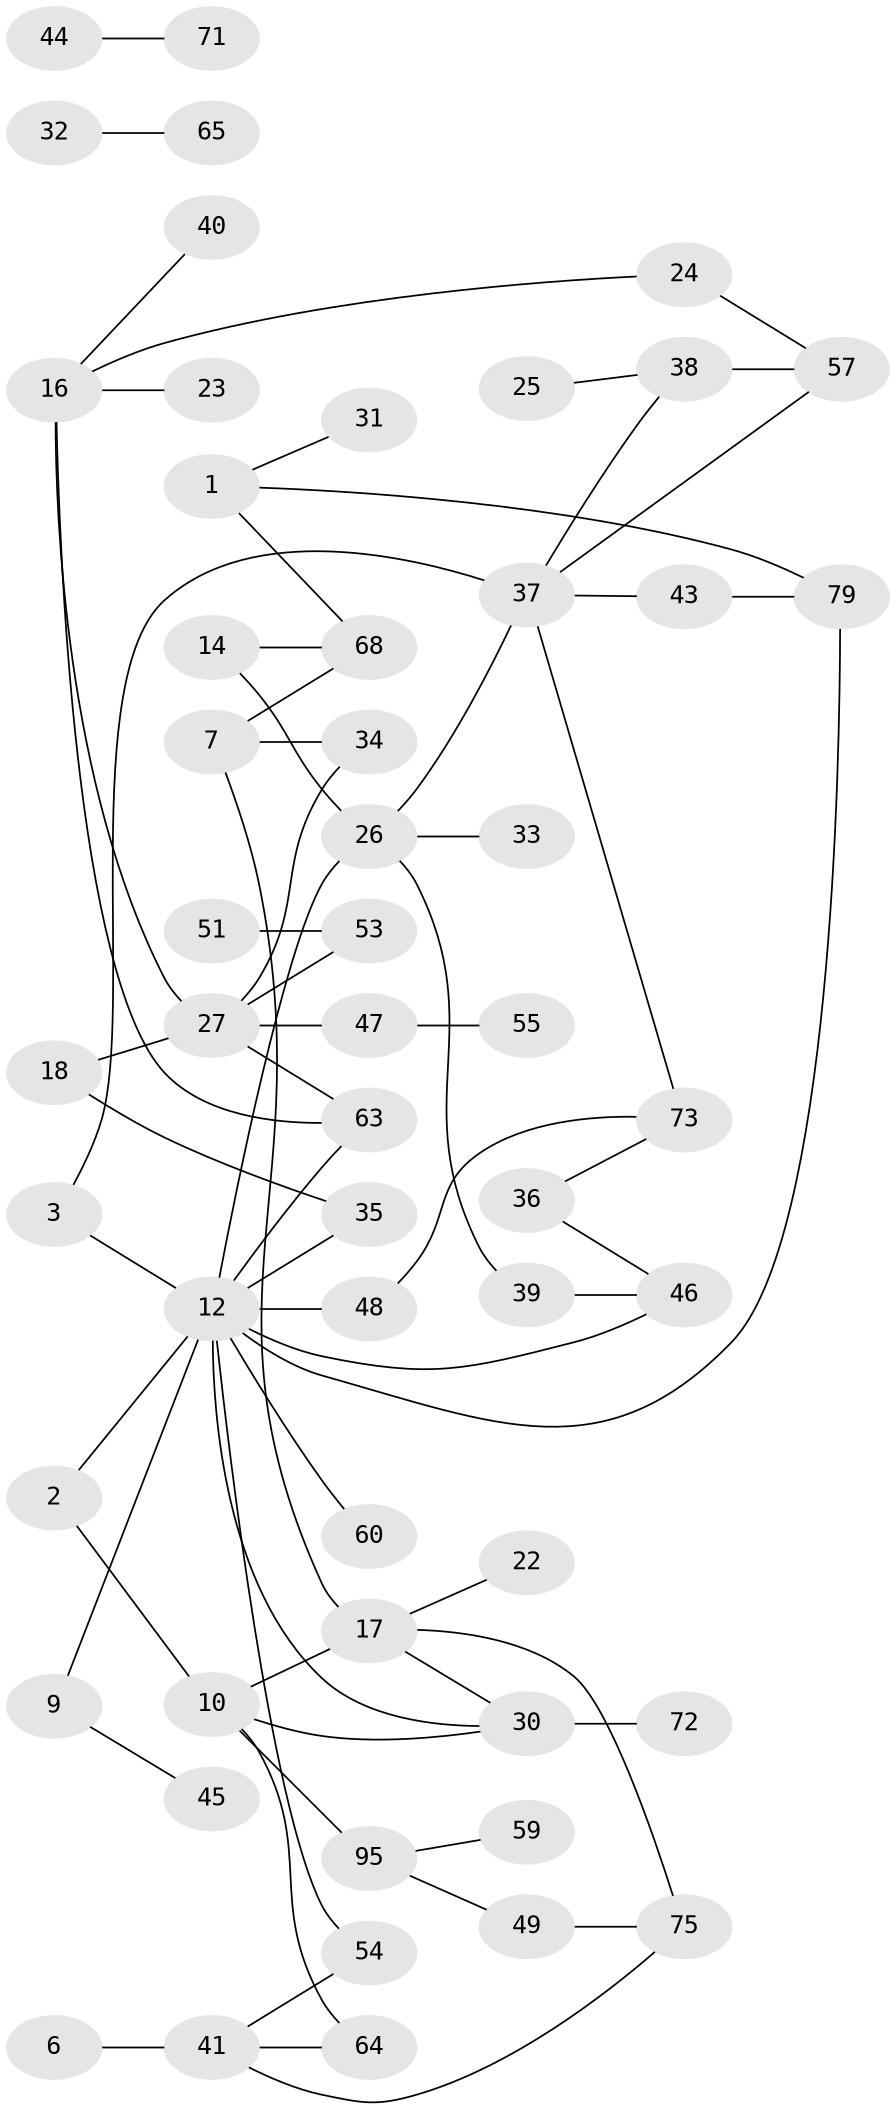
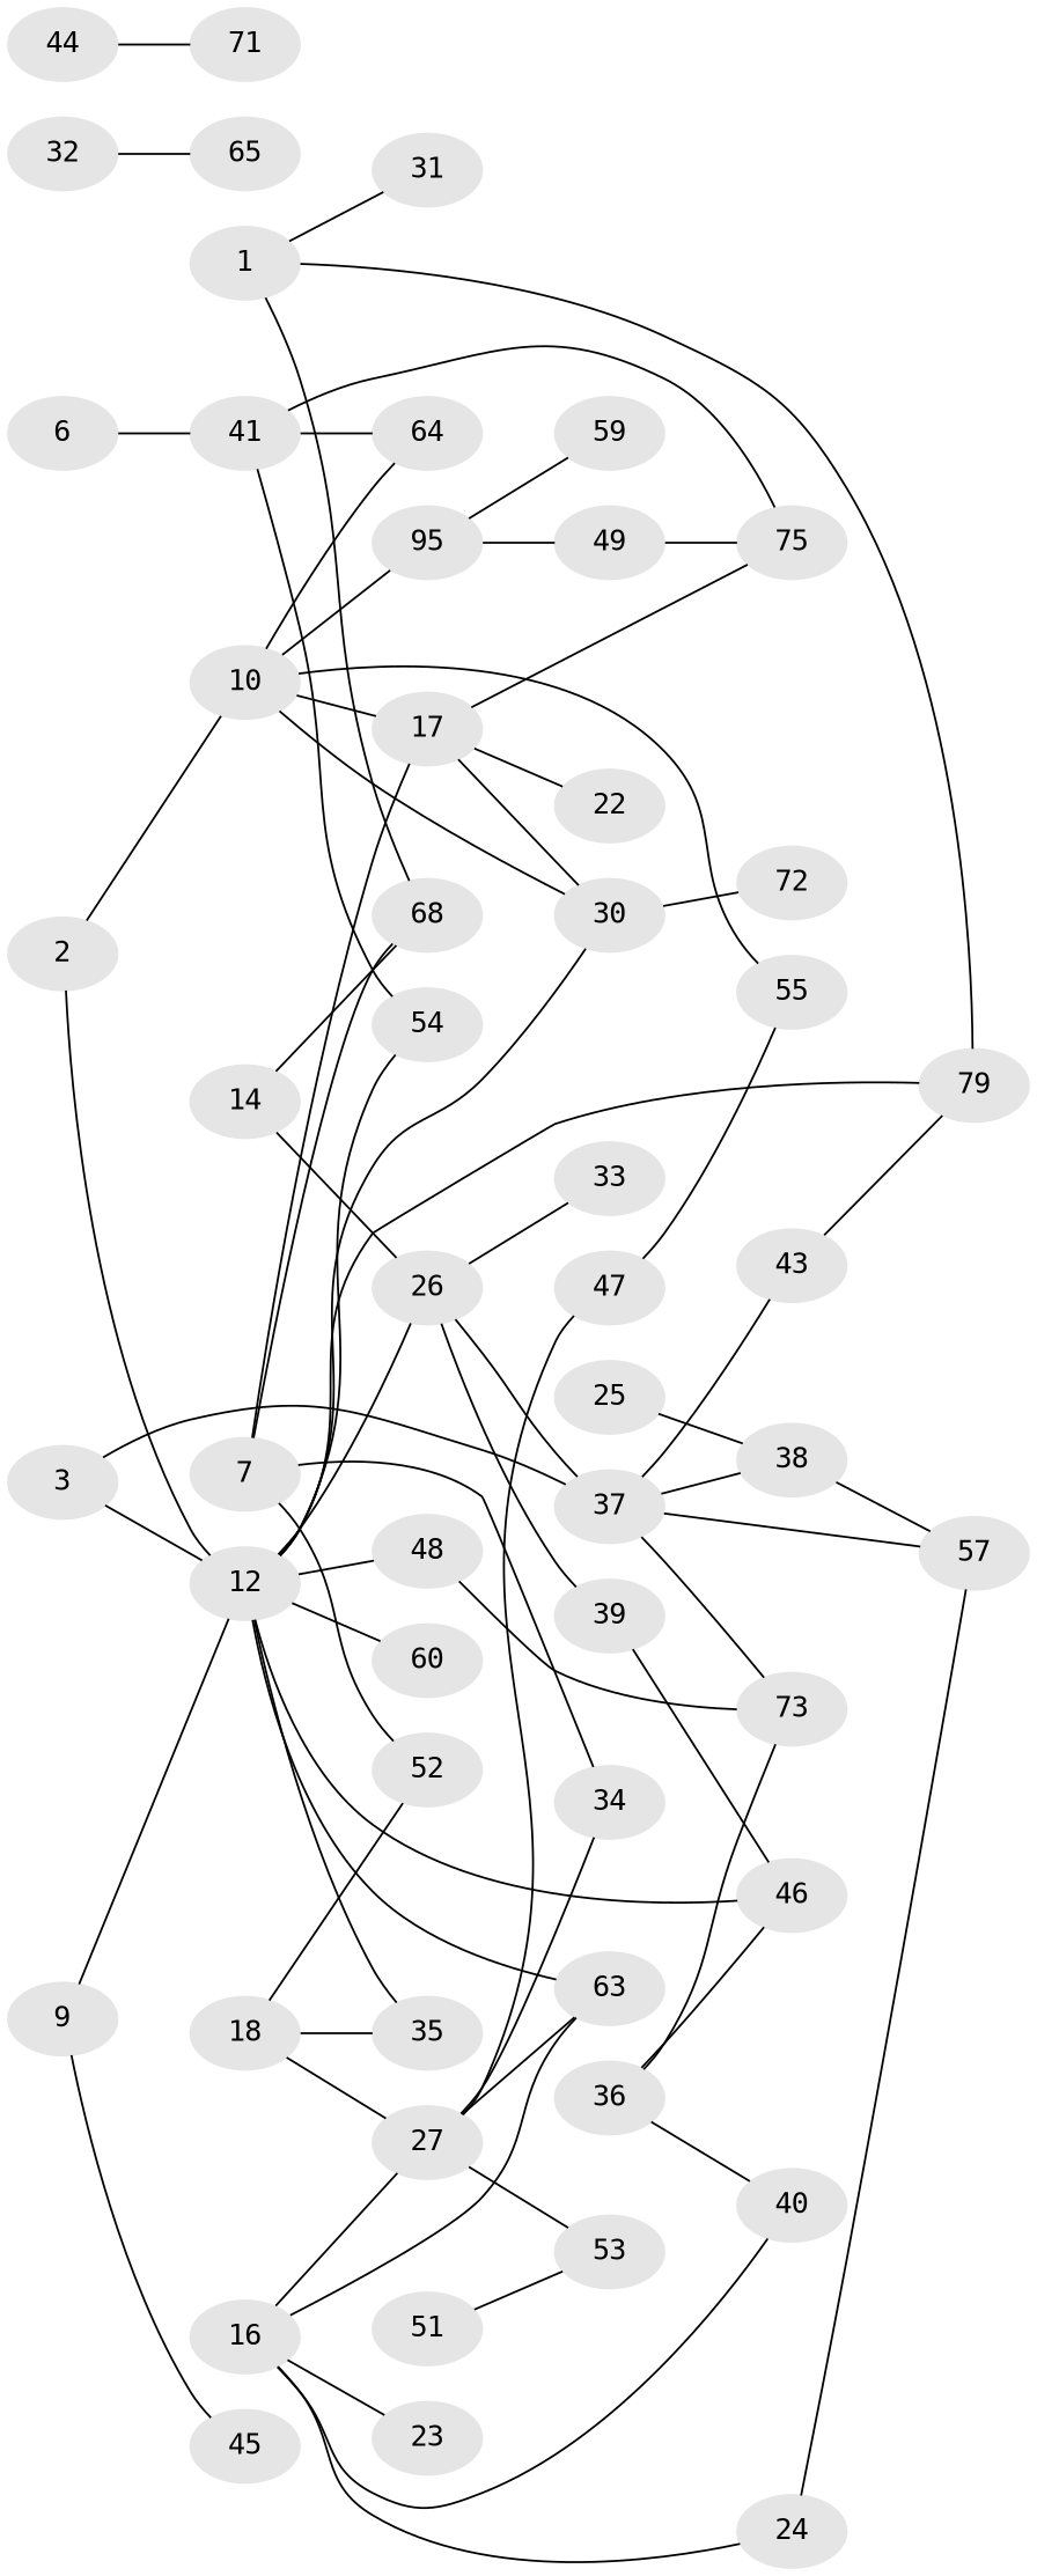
  graph {
    fontname="DejaVu Sans Mono"
    rankdir=LR
    node [color=gray90 fontname="DejaVu Sans Mono" style=filled]
    edge [fontname="DejaVu Sans Mono" weight=1.0]
    1
    31
    68
    n4 [label=79]
    2
    10
    12
    17
    n9 [label=95]
    30
    55
    64
    26
    35
    46
    48
    54
    60
    63
    3
    37
    57
    38
    73
    43
    6
    41
    75
    7
+   52
    34
    22
    27
    47
    53
    9
    45
    49
    59
    72
    33
    39
    14
    16
    23
    24
    40
    18
    25
    32
    65
    36
    44
    71
    51
    1 -- 31
    1 -- 68
    1 -- n4
    2 -- 10
    2 -- 12
    10 -- 17
    10 -- n9
    10 -- 30
+   10 -- 55
    10 -- 64
    12 -- n4
    12 -- 30
    12 -- 26
    12 -- 35 [weight=2.0]
    12 -- 46
    12 -- 48 [weight=2.0]
    12 -- 54
    12 -- 60
    12 -- 63 [weight=2.0]
    17 -- 30
    17 -- 75
    17 -- 22
    n9 -- 49
    n9 -- 59
    30 -- 72
    26 -- 37
    26 -- 33 [weight=2.0]
    26 -- 39
    48 -- 73
    3 -- 12
    3 -- 37
    37 -- 57
    37 -- 38
    37 -- 73
    37 -- 43
    38 -- 57
    43 -- n4
    6 -- 41
    41 -- 64
    41 -- 54
    41 -- 75
    7 -- 68
    7 -- 17
+   7 -- 52
    7 -- 34
    27 -- 63
    27 -- 34
    27 -- 47
    27 -- 53
    47 -- 55
    9 -- 12
    9 -- 45
    49 -- 75
    39 -- 46
    14 -- 68
    14 -- 26
    16 -- 63
    16 -- 27
    16 -- 23
    16 -- 24
    16 -- 40
    24 -- 57
    18 -- 35
+   18 -- 52
    18 -- 27
    25 -- 38
    32 -- 65
    36 -- 46
    36 -- 73
+   36 -- 40
    44 -- 71
    51 -- 53
  }
